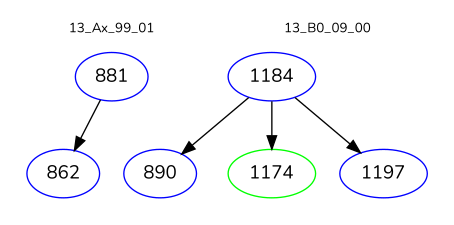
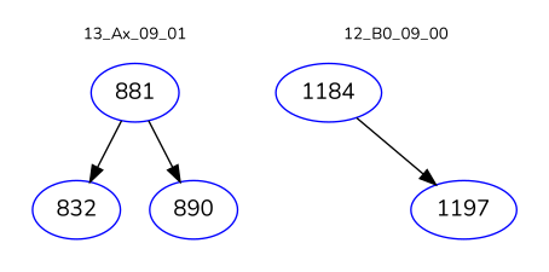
  digraph {
    fontname=Nunito
    node [color=blue fontname=Nunito]
    edge [color=black fontname=Nunito]
    n1 [label=881]
-   n2 [label=862]
+   n2 [label=832]
    n3 [label=890]
    n4 [label=1184]
-   n5 [color=green label=1174]
    n6 [label=1197]
    subgraph cluster_1 {
      color=white
      fontsize=10
-     label="13_Ax_99_01"
+     label="13_Ax_09_01"
      n1
      n2
      n3
    }
    subgraph cluster_2 {
      color=white
      fontsize=10
-     label="13_B0_09_00"
+     label="12_B0_09_00"
      n4
-     n5
      n6
    }
    n1 -> n2
-   n4 -> n3
-   n4 -> n5
+   n1 -> n3
    n4 -> n6
  }
